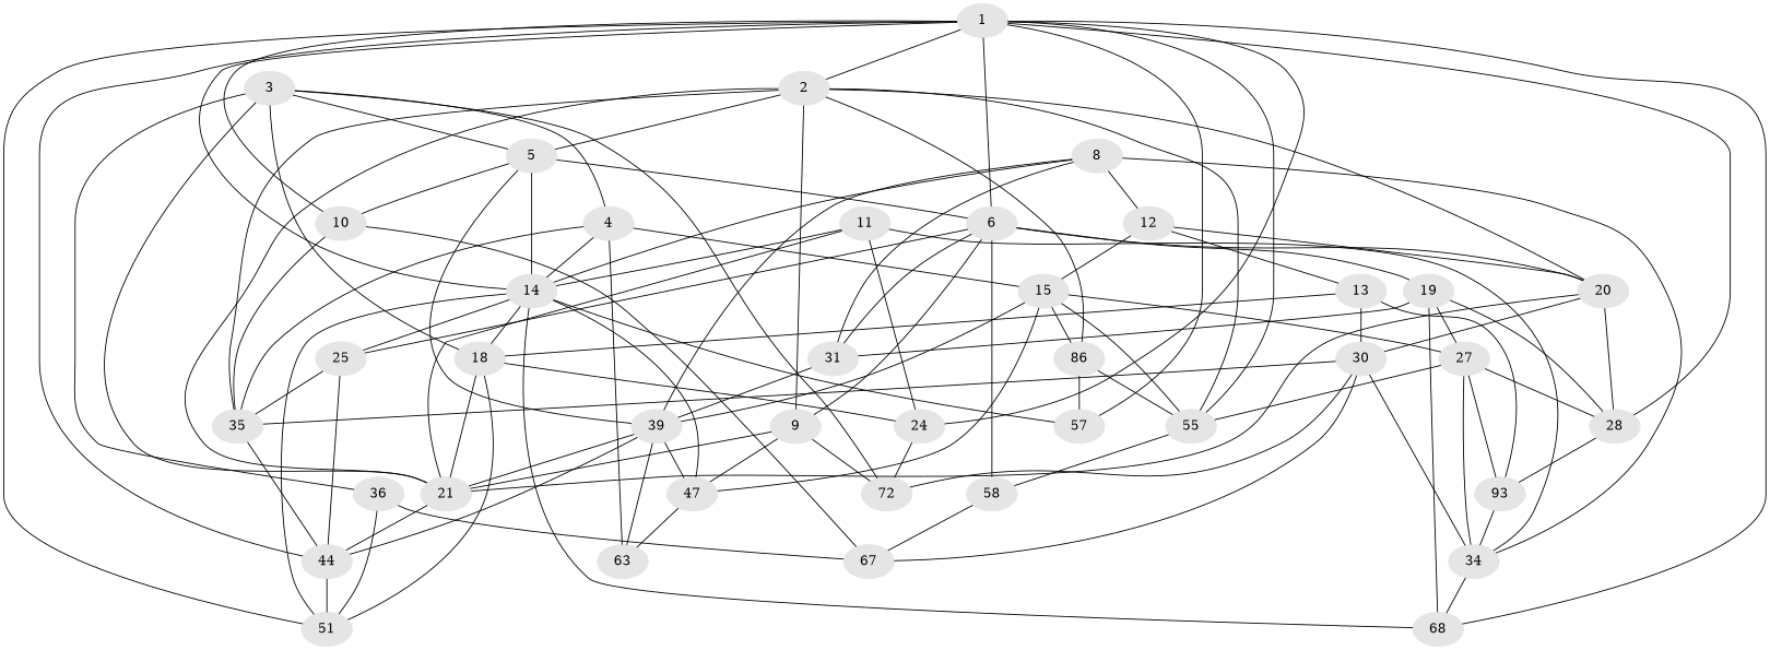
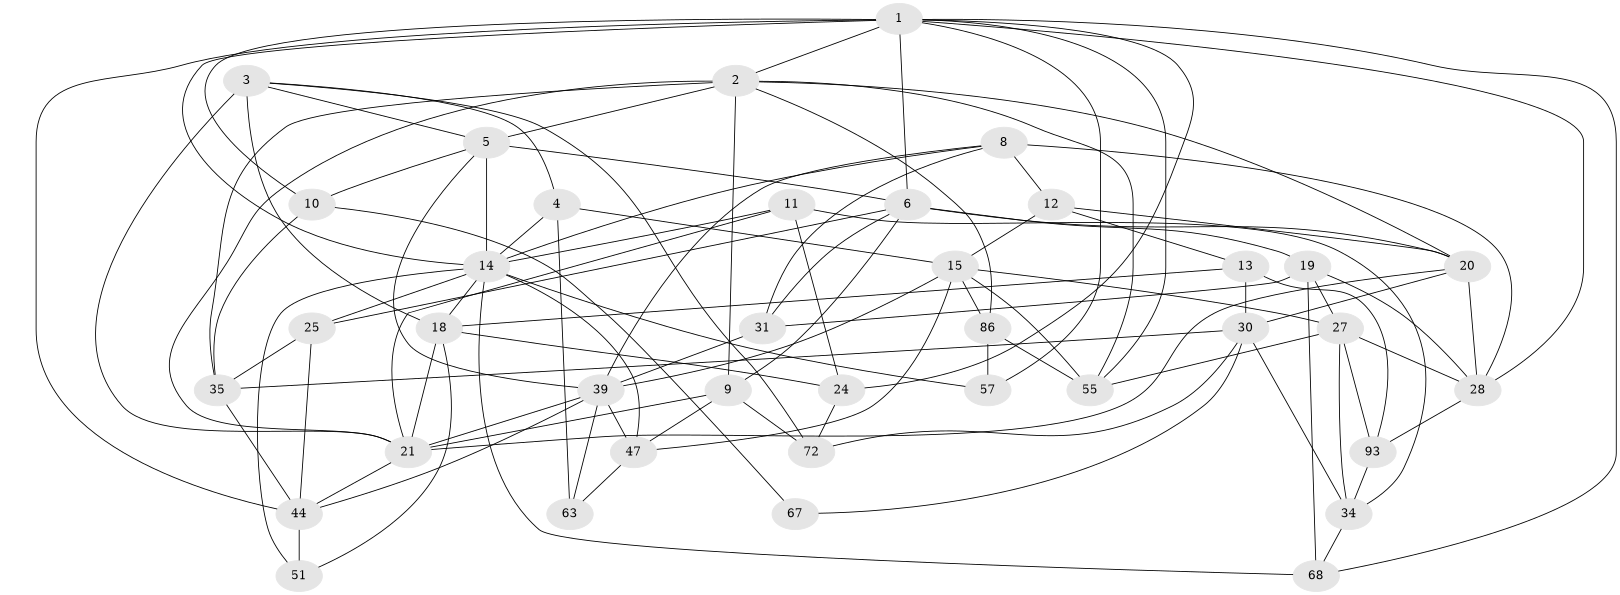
  graph {
    fontname="DejaVu Serif"
    node [color=gray90 fontname="DejaVu Serif" style=filled]
    edge [fontname="DejaVu Serif"]
    1 [super="+77+53+69"]
    2 [super="+78+17"]
    6 [super="+37+7+48"]
    10
    14 [super="+79+38+22"]
    24
    28 [super="+32+75"]
    n8 [label=44 super="+42"]
    51
    55 [super="+70"]
    57
    68
    5 [super="+76+43"]
    9
    20 [super="+54"]
    21 [super="+41"]
    n17 [label=86]
    35 [super="+45"]
    19 [super="+50"]
    25
    31
-   58
    67
    18 [super="+66"]
    47 [super="+65"]
    72
    n27 [label=93]
    39 [super="+59"]
    30 [super="+64"]
    3 [super="+52"]
    4 [super="+29"]
-   36
    15 [super="+62+46+49"]
    63
    27 [super="+44"]
    8 [super="+74"]
    12
    13
    11
    34 [super="+56"]
    1 -- 2
    1 -- 6
    1 -- 10
    1 -- 14 [weight=2]
    1 -- 24
    1 -- 28
    1 -- n8
-   1 -- 51
    1 -- 55
    1 -- 57
    1 -- 68
    2 -- 55
    2 -- 5
    2 -- 9
    2 -- 20
    2 -- 21
    2 -- n17
    2 -- 35
    6 -- 9
    6 -- 20
    6 -- 19 [weight=2]
    6 -- 25
    6 -- 31
-   6 -- 58
    10 -- 35
    10 -- 67
    14 -- 51
    14 -- 57
    14 -- 68
    14 -- 25
    14 -- 18
    14 -- 47
    24 -- 72
    28 -- n27
    n8 -- 51
-   55 -- 58
    5 -- 6
    5 -- 10
    5 -- 14 [weight=2]
    5 -- 39
    9 -- 21
    9 -- 47
    9 -- 72
    20 -- 28
    20 -- 21
    20 -- 30
    21 -- n8
    n17 -- 55
    n17 -- 57
    35 -- n8
    19 -- 28
    19 -- 68
    19 -- 31
    19 -- 27
    25 -- n8
    25 -- 35
    31 -- 39
-   58 -- 67
    18 -- 24
    18 -- 51
    18 -- 21
    47 -- 63
    n27 -- 34
    39 -- n8
    39 -- 21
    39 -- 47
    39 -- 63
    30 -- 35
    30 -- 67
    30 -- 72
    30 -- 34
    3 -- 5
    3 -- 21 [weight=2]
    3 -- 18
    3 -- 72
    3 -- 4
-   3 -- 36
    4 -- 14
-   4 -- 35
    4 -- 15
    4 -- 63 [weight=2]
-   36 -- 51
-   36 -- 67
    15 -- 55
    15 -- n17
    15 -- 47
    15 -- 39
    15 -- 27
    27 -- 28
    27 -- 55
    27 -- n27
    27 -- 34
    8 -- 14 [weight=2]
-   8 -- 34
+   8 -- 28
    8 -- 31
    8 -- 39
    8 -- 12
    12 -- 20
    12 -- 15
    12 -- 13
    13 -- 18
    13 -- n27
    13 -- 30
    11 -- 14
    11 -- 24
    11 -- 21
    11 -- 34
    34 -- 68
  }
